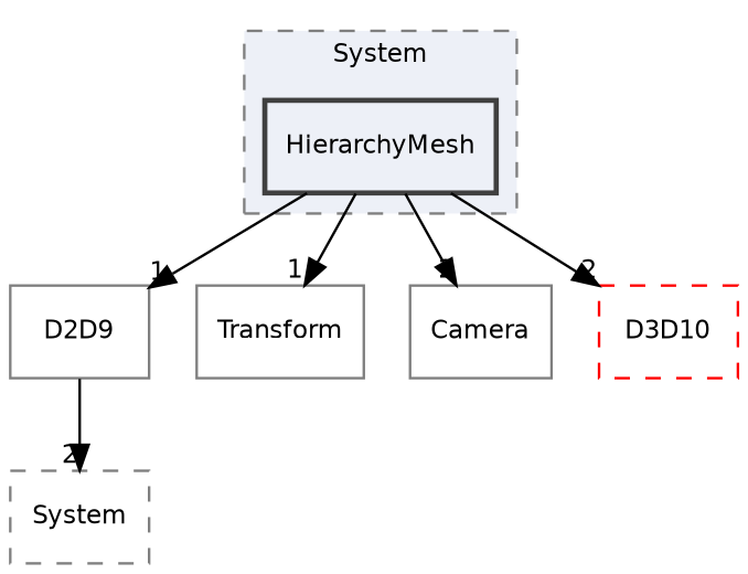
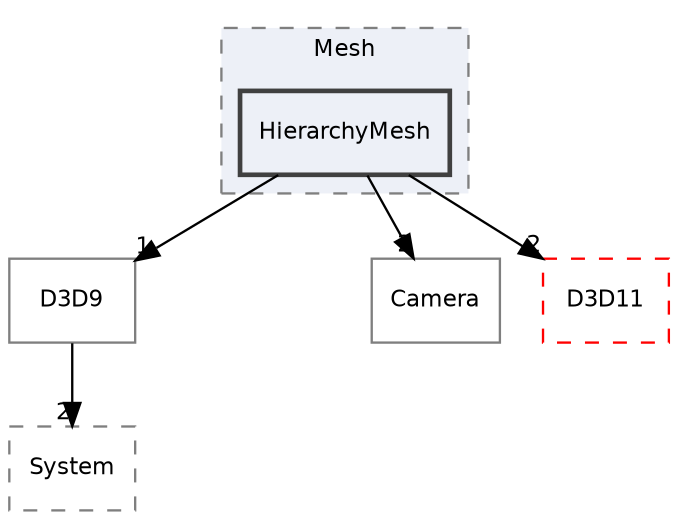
  digraph {
    compound=true
    node [color=grey50 fillcolor="#edf0f7" fontname=Helvetica fontsize=10 shape=box]
    edge [fontname=Helvetica fontsize=10 headlabel=2 labeldistance=1.5 labelfontname=Helvetica labelfontsize=10]
    n1 [color=grey25 label=HierarchyMesh style="filled,bold,"]
-   n2 [label=D2D9]
-   n3 [label=Transform]
+   n2 [label=D3D9]
    n4 [label=Camera]
-   n5 [color=red label=D3D10 style="dashed,"]
+   n5 [color=red label=D3D11 style="dashed,"]
    n6 [label=System style="dashed,"]
    subgraph cluster_1 {
      bgcolor="#edf0f7"
      fontname=Helvetica
      fontsize=10
-     label=System
+     label=Mesh
      pencolor=grey50
      style="filled,dashed,"
      n1
    }
    n1 -> n2 [headlabel=1]
-   n1 -> n3 [headlabel=1]
    n1 -> n4
    n1 -> n5
    n2 -> n6
  }
